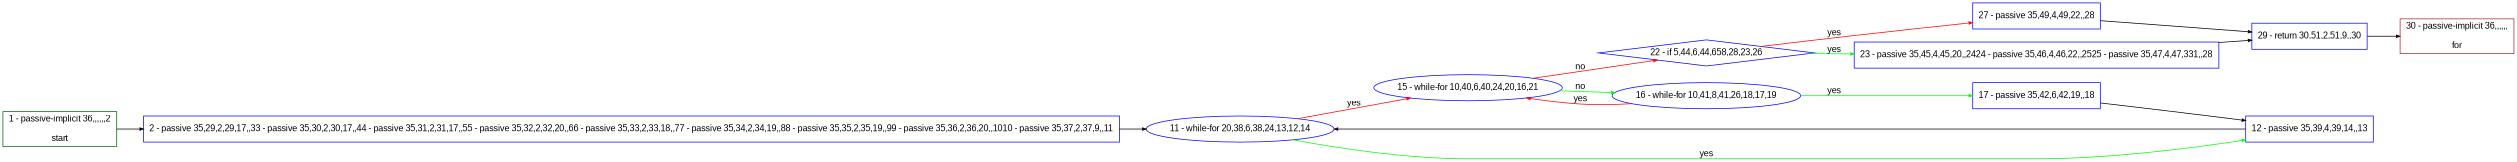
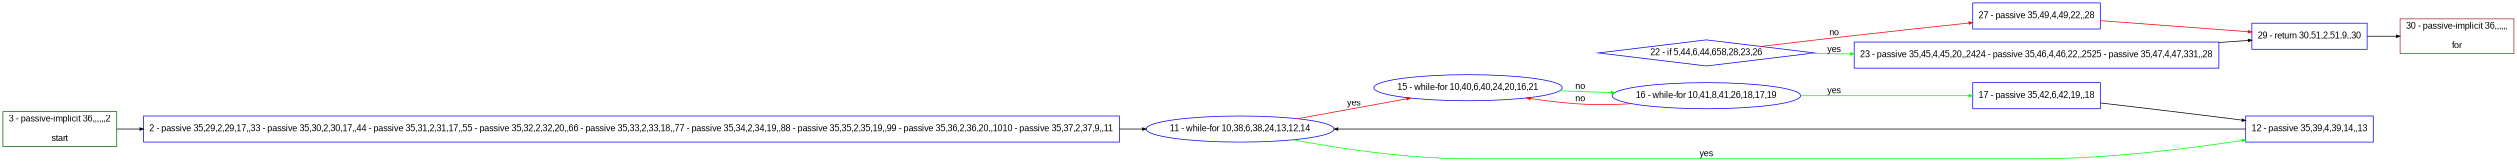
  digraph {
    bgcolor=white
    compound=true
    fillcolor="#FFFFCC"
    fontname=Arial
    fontsize=12
    pack=true
    packmode=clust
    rankdir=LR
    style="rounded,filled"
    node [color="#0000ff" compound=true fillcolor="#ffffff" fixedsize=false fontname=Arial fontsize=12 node_initialized=no shape=box style=filled]
    edge [arrowhead=normal arrowsize=0.5 arrowtail=none color="#000000" compound=true dir=forward fontcolor=black fontname=Arial fontsize=12]
    n1 [label="2 - passive 35,29,2,29,17,,33 - passive 35,30,2,30,17,,44 - passive 35,31,2,31,17,,55 - passive 35,32,2,32,20,,66 - passive 35,33,2,33,18,,77 - passive 35,34,2,34,19,,88 - passive 35,35,2,35,19,,99 - passive 35,36,2,36,20,,1010 - passive 35,37,2,37,9,,11"]
-   n2 [label="11 - while-for 20,38,6,38,24,13,12,14" shape=oval]
+   n2 [label="11 - while-for 10,38,6,38,24,13,12,14" shape=oval]
    n3 [label="12 - passive 35,39,4,39,14,,13"]
    n4 [label="15 - while-for 10,40,6,40,24,20,16,21" shape=oval]
-   n5 [color="#006400" label="1 - passive-implicit 36,,,,,,2\n\nstart"]
+   n5 [color="#006400" label="3 - passive-implicit 36,,,,,,2\n\nstart"]
    n6 [label="16 - while-for 10,41,8,41,26,18,17,19" shape=oval]
    n7 [label="22 - if 5,44,6,44,658,28,23,26" shape=diamond]
    n8 [label="17 - passive 35,42,6,42,19,,18"]
    n9 [label="23 - passive 35,45,4,45,20,,2424 - passive 35,46,4,46,22,,2525 - passive 35,47,4,47,331,,28"]
    n10 [label="27 - passive 35,49,4,49,22,,28"]
    n11 [label="29 - return 30,51,2,51,9,,30"]
    n12 [color="#a52a2a" label="30 - passive-implicit 36,,,,,,\n\nfor"]
    n1 -> n2
    n2 -> n3 [color="#00ff00" label=yes]
    n2 -> n4 [color="#ff0000" label=yes]
    n3 -> n2
    n4 -> n6 [color="#00ff00" label=no]
-   n4 -> n7 [color="#ff0000" label=no]
    n5 -> n1
-   n6 -> n4 [color="#ff0000" label=yes]
+   n6 -> n4 [color="#ff0000" label=no]
    n6 -> n8 [color="#00ff00" label=yes]
    n7 -> n9 [color="#00ff00" label=yes]
-   n7 -> n10 [color="#ff0000" label=yes]
+   n7 -> n10 [color="#ff0000" label=no]
    n8 -> n3
    n9 -> n11
-   n10 -> n11
+   n10 -> n11 [color="#ff0000"]
    n11 -> n12
  }
